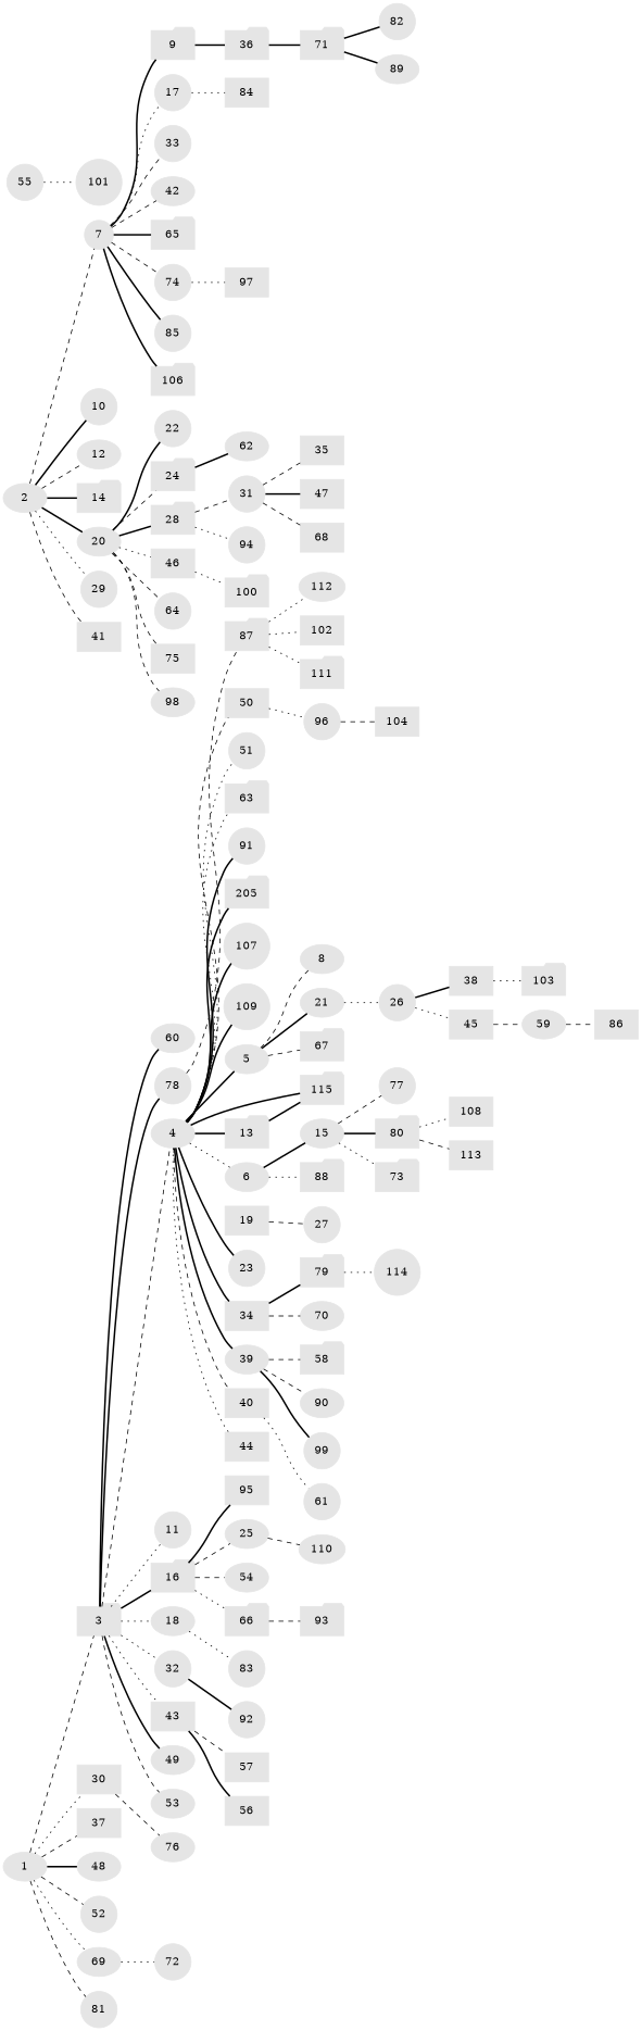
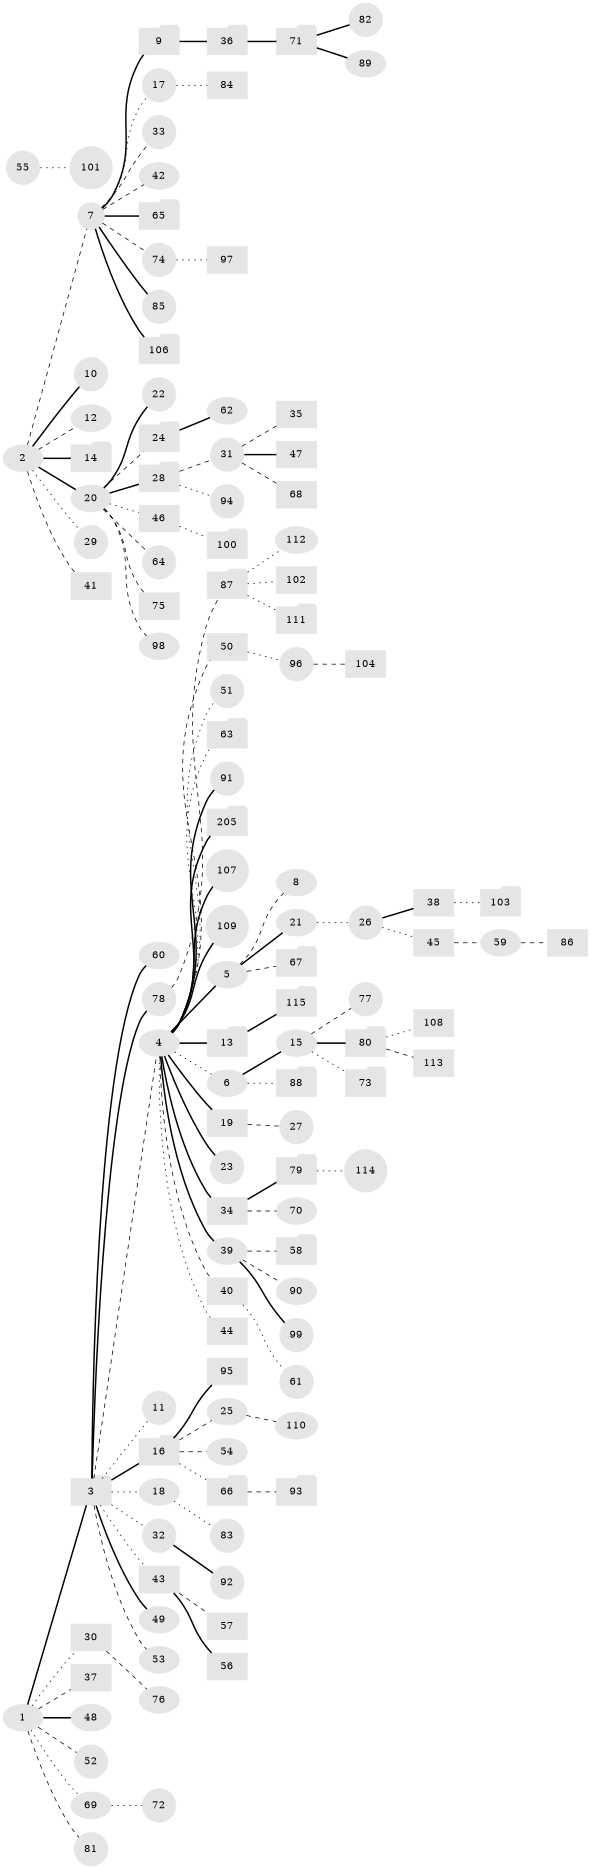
  graph {
    rankdir=LR
    node [color=gray90 shape=circle style=filled]
    edge [style=bold]
    1 [shape=ellipse]
    3 [shape=folder]
    30 [shape=box]
    37 [shape=box]
    48 [shape=ellipse]
    52
    69 [shape=ellipse]
    81
    2 [shape=ellipse]
    7
    10
    12 [shape=ellipse]
    14 [shape=folder]
    20 [shape=ellipse]
    29
    41 [shape=box]
    4 [shape=ellipse]
    11
    16 [shape=folder]
    18 [shape=ellipse]
    32
    43 [shape=box]
    49 [shape=ellipse]
    53 [shape=ellipse]
    60 [shape=ellipse]
    78
    76 [shape=ellipse]
    72
    9 [shape=folder]
    17
    33
    42 [shape=ellipse]
    65 [shape=folder]
    74
    85
    106 [shape=folder]
    22
    24 [shape=folder]
    28 [shape=folder]
    46 [shape=box]
    64
    75 [shape=box]
    98 [shape=ellipse]
    5 [shape=ellipse]
    6 [shape=ellipse]
    13 [shape=folder]
    19 [shape=box]
    23
    34 [shape=box]
    39 [shape=ellipse]
    40 [shape=box]
    44 [shape=box]
    50 [shape=box]
    51
    63 [shape=folder]
    91
    n57 [label=205 shape=folder]
    107
    109
    25 [shape=ellipse]
    54 [shape=ellipse]
    66 [shape=folder]
    95 [shape=box]
    83
    92
    56 [shape=box]
    57 [shape=box]
    87 [shape=folder]
    8 [shape=ellipse]
    21 [shape=ellipse]
    67 [shape=folder]
    15 [shape=ellipse]
    88 [shape=folder]
    115 [shape=folder]
    27
    70 [shape=ellipse]
    79 [shape=folder]
    58 [shape=folder]
    90 [shape=ellipse]
    99
    61
    96
    26
    73 [shape=folder]
    77
    80 [shape=folder]
    36 [shape=folder]
    84 [shape=box]
    97 [shape=box]
    71 [shape=folder]
    108 [shape=box]
    113 [shape=box]
    110 [shape=ellipse]
    93 [shape=folder]
    62 [shape=ellipse]
    31
    94
    100 [shape=folder]
    38 [shape=box]
    45 [shape=box]
    103 [shape=folder]
    59 [shape=ellipse]
    35 [shape=box]
    47 [shape=box]
    68 [shape=box]
    114
    82
    89 [shape=ellipse]
    55
    101
    86 [shape=box]
    104 [shape=box]
    102 [shape=box]
    111 [shape=folder]
    112 [shape=ellipse]
-   1 -- 3 [style=dashed]
+   1 -- 3
    1 -- 30 [style=dotted]
    1 -- 37 [style=dashed]
    1 -- 48
    1 -- 52 [style=dashed]
    1 -- 69 [style=dotted]
    1 -- 81 [style=dashed]
    3 -- 4 [style=dashed]
    3 -- 11 [style=dotted]
    3 -- 16
    3 -- 18 [style=dotted]
    3 -- 32 [style=dotted]
    3 -- 43 [style=dotted]
    3 -- 49
    3 -- 53 [style=dashed]
    3 -- 60
    3 -- 78
    30 -- 76 [style=dashed]
    69 -- 72 [style=dotted]
    2 -- 7 [style=dashed]
    2 -- 10
    2 -- 12 [style=dashed]
    2 -- 14
    2 -- 20
    2 -- 29 [style=dotted]
    2 -- 41 [style=dashed]
    7 -- 9
    7 -- 17 [style=dotted]
    7 -- 33 [style=dashed]
    7 -- 42 [style=dashed]
    7 -- 65
    7 -- 74 [style=dashed]
    7 -- 85
    7 -- 106
    20 -- 22
    20 -- 24 [style=dashed]
    20 -- 28
    20 -- 46 [style=dotted]
    20 -- 64 [style=dashed]
    20 -- 75 [style=dashed]
    20 -- 98 [style=dashed]
    4 -- 5
    4 -- 6 [style=dotted]
    4 -- 13
-   4 -- 115
+   4 -- 19
    4 -- 23
    4 -- 34
    4 -- 39
    4 -- 40 [style=dashed]
    4 -- 44 [style=dotted]
    4 -- 50 [style=dashed]
    4 -- 51 [style=dotted]
    4 -- 63 [style=dotted]
    4 -- 91
    4 -- n57
    4 -- 107
    4 -- 109
    16 -- 25 [style=dashed]
    16 -- 54 [style=dashed]
    16 -- 66 [style=dotted]
    16 -- 95
    18 -- 83 [style=dotted]
    32 -- 92
    43 -- 56
    43 -- 57 [style=dashed]
    78 -- 87 [style=dashed]
    9 -- 36
    17 -- 84 [style=dotted]
    74 -- 97 [style=dotted]
    24 -- 62
    28 -- 31 [style=dashed]
    28 -- 94 [style=dotted]
    46 -- 100 [style=dotted]
    5 -- 8 [style=dashed]
    5 -- 21
    5 -- 67 [style=dashed]
    6 -- 15
    6 -- 88 [style=dotted]
    13 -- 115
    19 -- 27 [style=dashed]
    34 -- 70 [style=dashed]
    34 -- 79
    39 -- 58 [style=dashed]
    39 -- 90 [style=dashed]
    39 -- 99
    40 -- 61 [style=dotted]
    50 -- 96 [style=dotted]
    25 -- 110 [style=dashed]
    66 -- 93 [style=dashed]
    87 -- 102 [style=dotted]
    87 -- 111 [style=dotted]
    87 -- 112 [style=dotted]
    21 -- 26 [style=dotted]
    15 -- 73 [style=dotted]
    15 -- 77 [style=dashed]
    15 -- 80
    79 -- 114 [style=dotted]
    96 -- 104 [style=dashed]
    26 -- 38
    26 -- 45 [style=dotted]
    80 -- 108 [style=dotted]
    80 -- 113 [style=dashed]
    36 -- 71
    71 -- 82
    71 -- 89
    31 -- 35 [style=dashed]
    31 -- 47
    31 -- 68 [style=dashed]
    38 -- 103 [style=dotted]
    45 -- 59 [style=dashed]
    59 -- 86 [style=dashed]
    55 -- 101 [style=dotted]
  }
